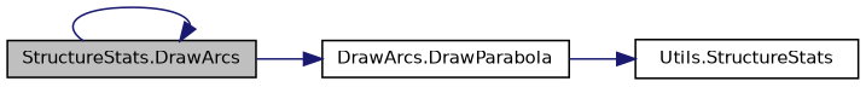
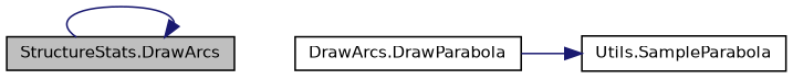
  digraph {
    rankdir=LR
    node [color=black fillcolor=white fontname=Helvetica fontsize=10 shape=record style=filled]
    edge [color=midnightblue fontname=Helvetica fontsize=10 labelfontname=Helvetica labelfontsize=10 style=solid]
    n1 [fillcolor=grey75 fontcolor=black height=0.2 label="StructureStats.DrawArcs" width=0.4]
    n2 [height=0.2 label="DrawArcs.DrawParabola" width=0.4]
-   n3 [height=0.2 label="Utils.StructureStats" width=0.4]
+   n3 [height=0.2 label="Utils.SampleParabola" width=0.4]
    n1 -> n1
-   n1 -> n2
    n2 -> n3
  }
